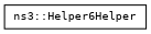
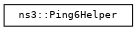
  digraph {
    rankdir=LR
    fontname="DejaVu Sans Mono"
-   n1 [color=black fillcolor=white fontname="DejaVu Sans Mono" fontsize=10 height=0.2 label="ns3::Helper6Helper" shape=record style=filled width=0.4]
+   n1 [color=black fillcolor=white fontname="DejaVu Sans Mono" fontsize=10 height=0.2 label="ns3::Ping6Helper" shape=record style=filled width=0.4]
  }
